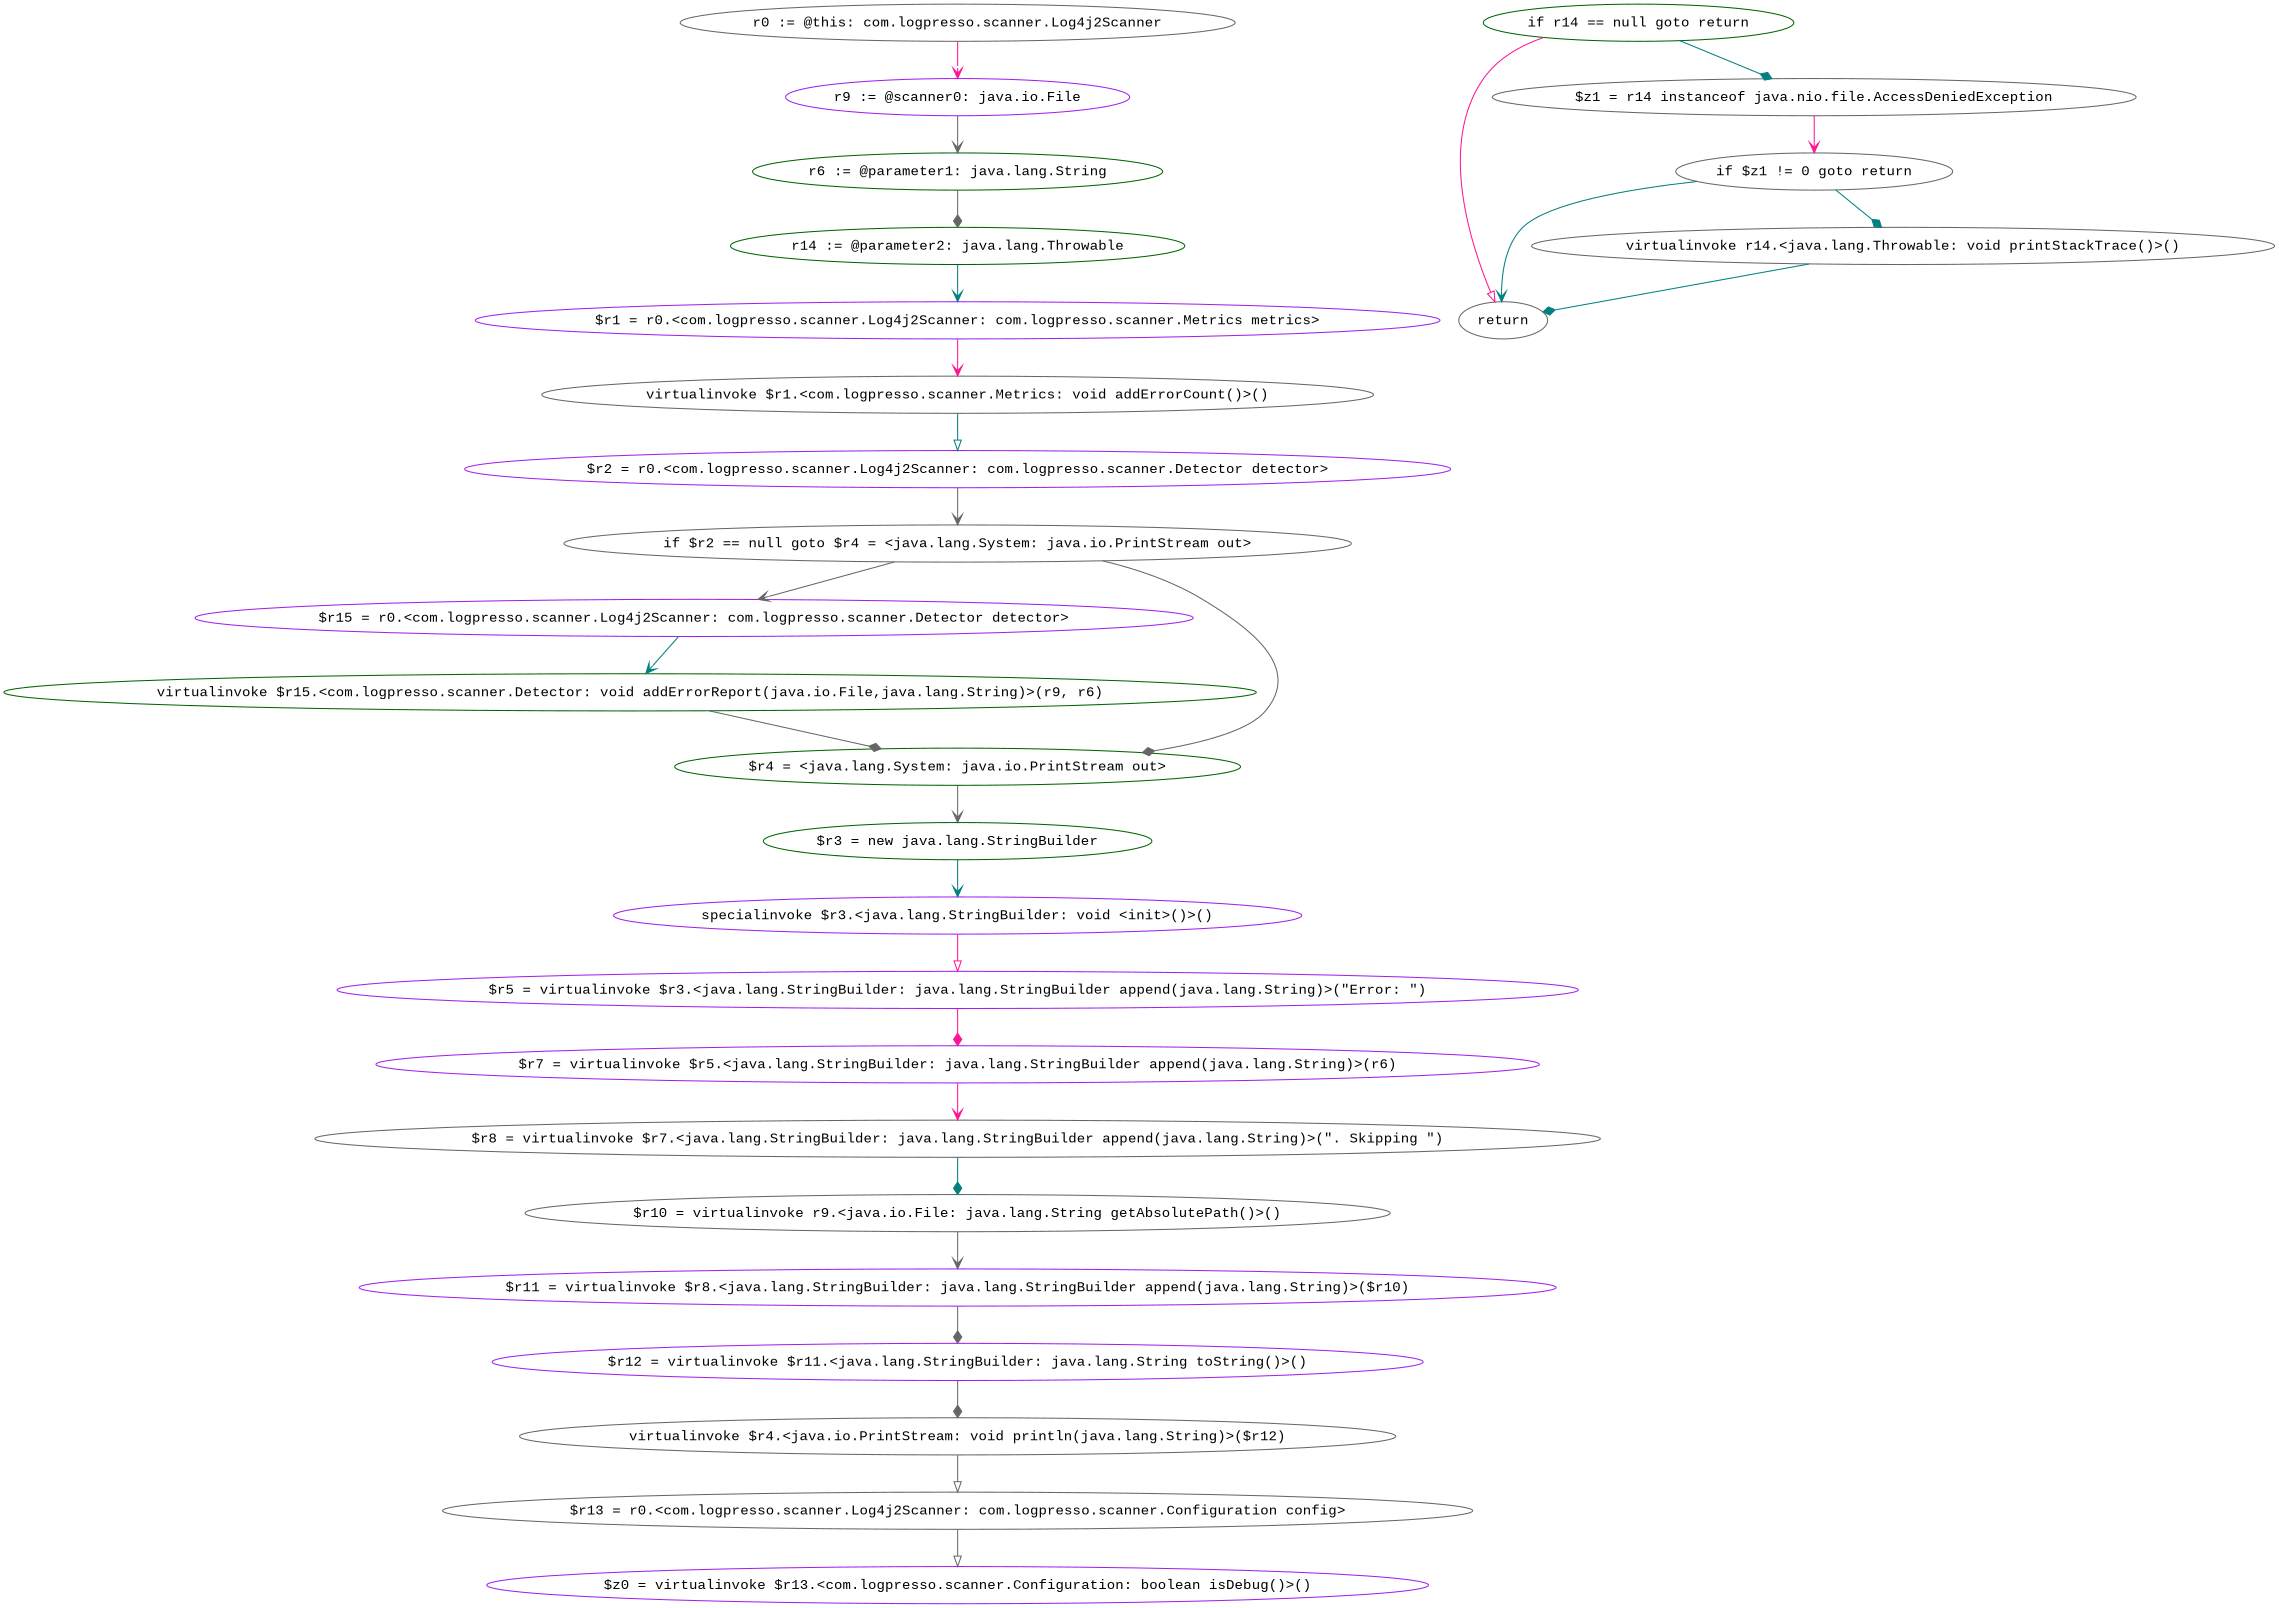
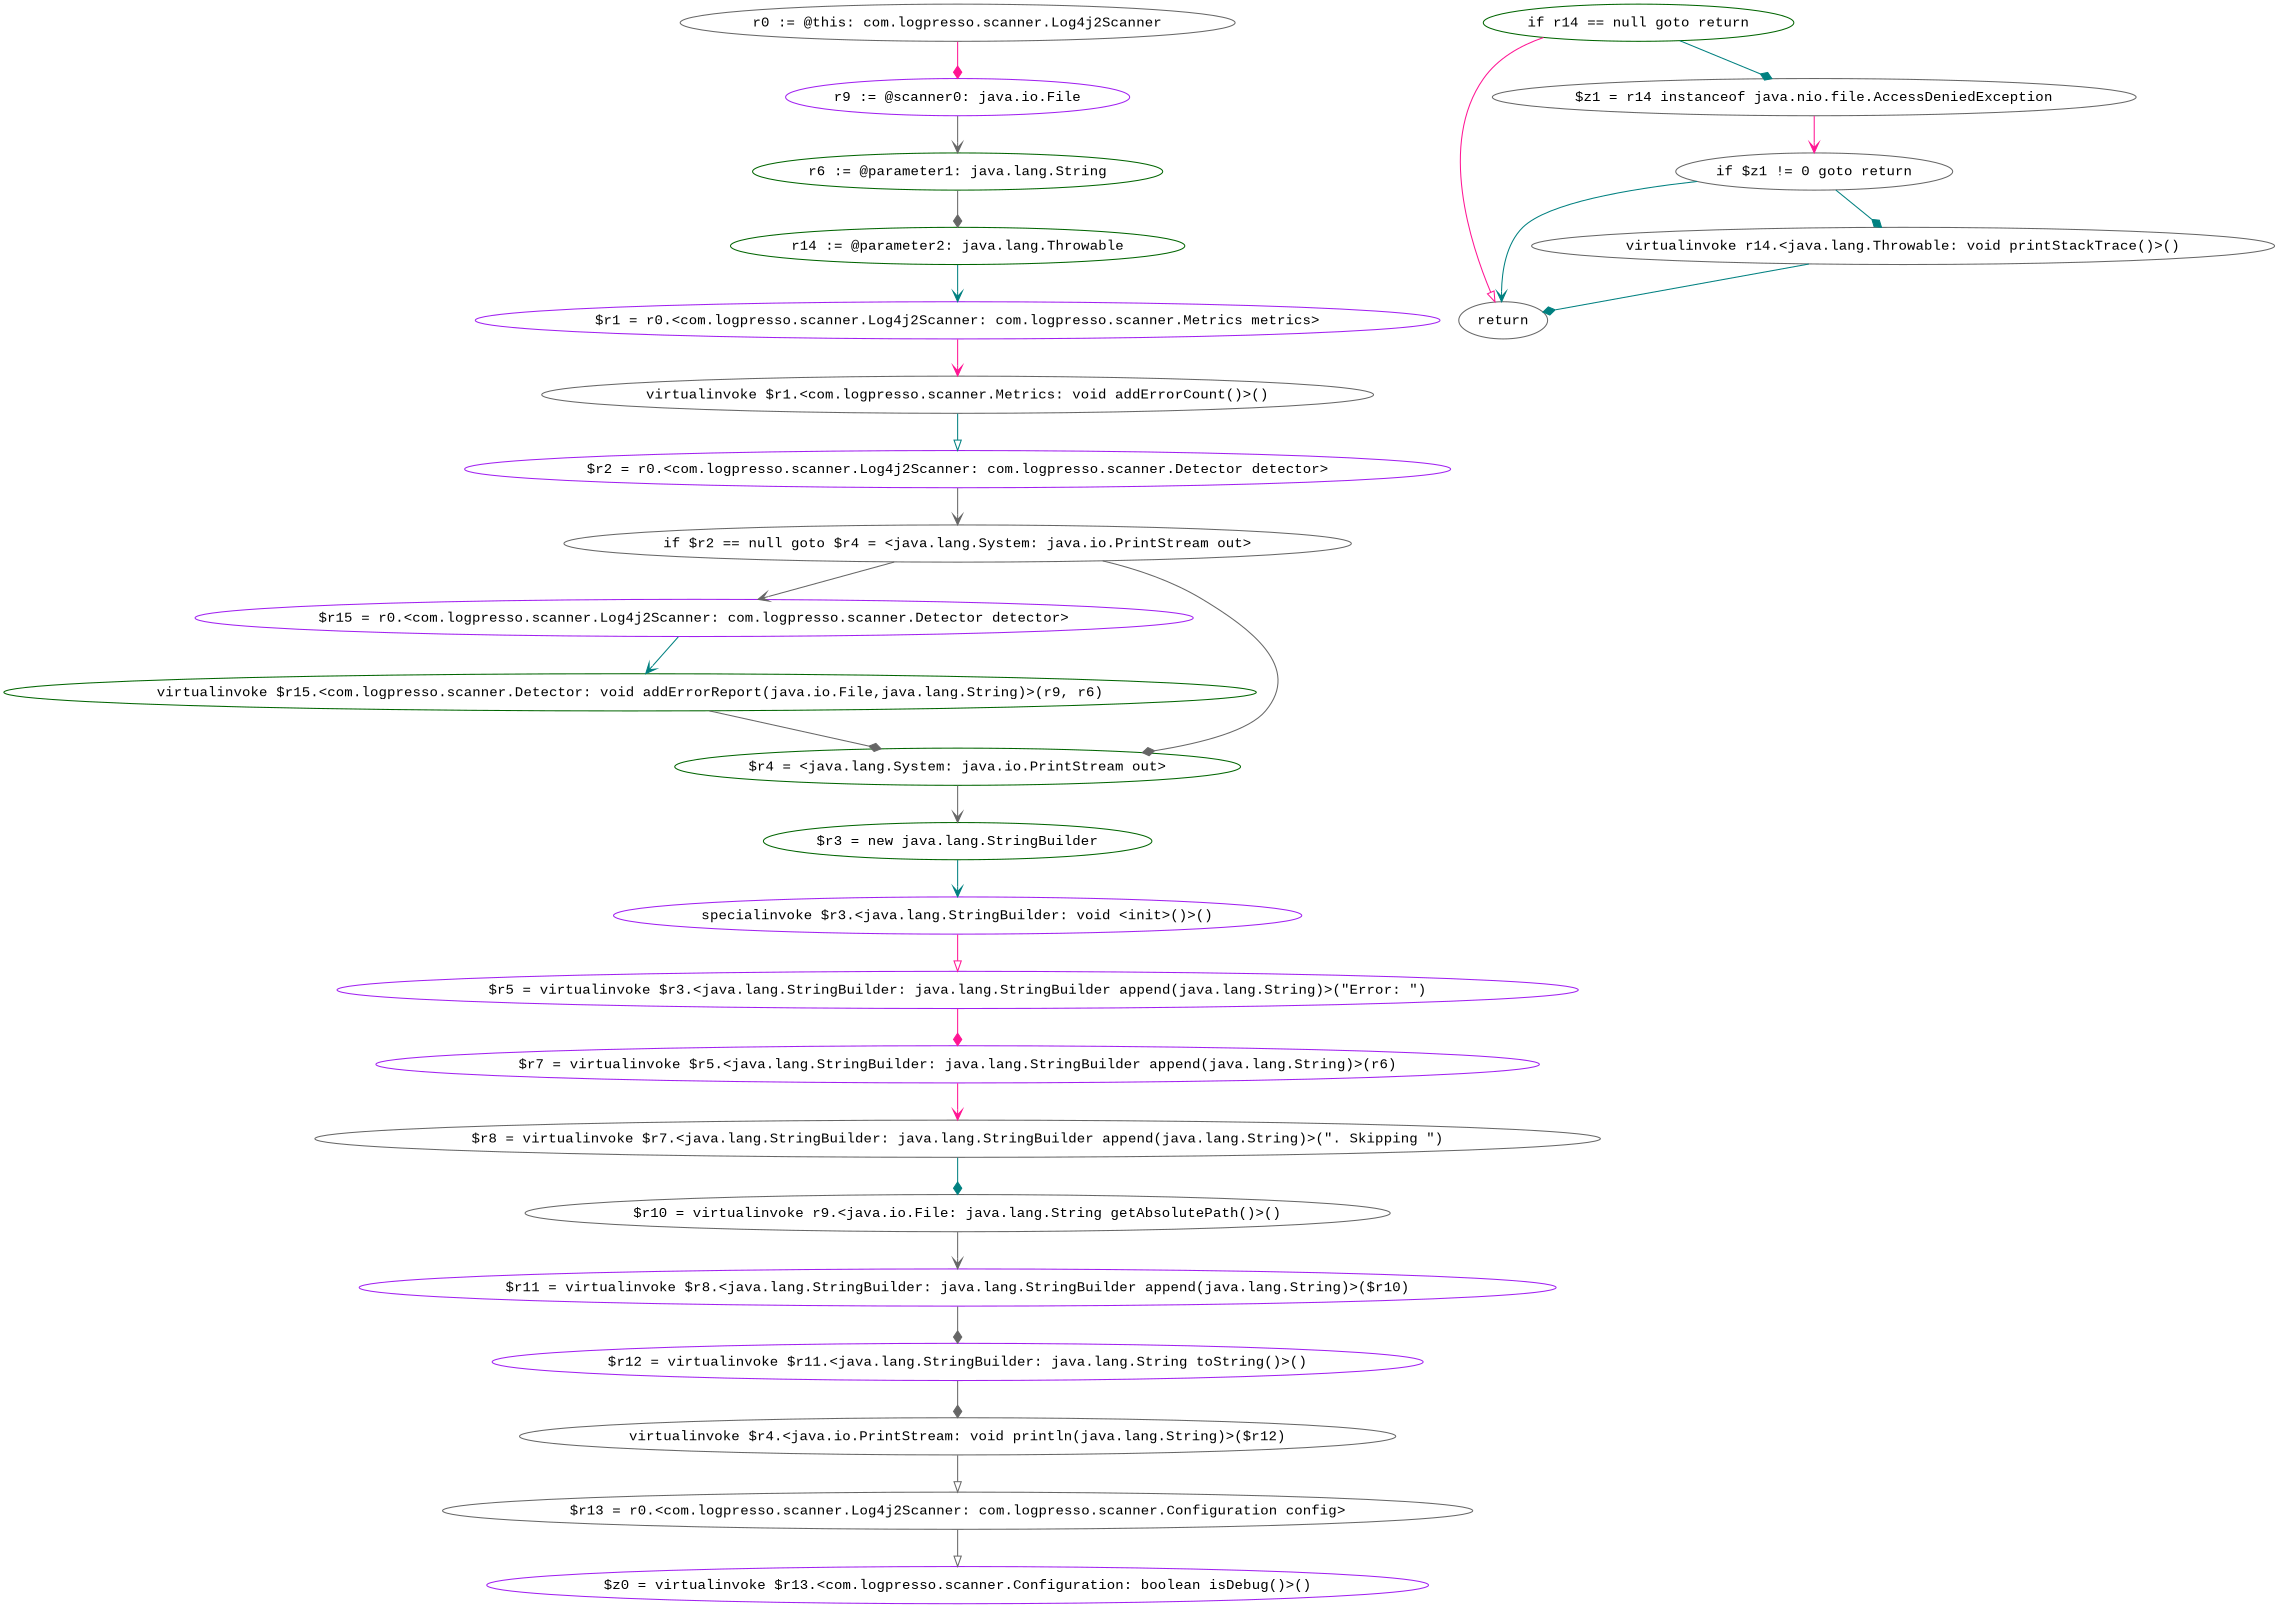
  digraph {
    fontname="Liberation Mono"
    node [color=gray40 fontname="Liberation Mono"]
    edge [arrowhead=vee color=gray40 fontname="Liberation Mono"]
    n1 [color=purple label="r9 := @scanner0: java.io.File"]
    "r0 := @this: com.logpresso.scanner.Log4j2Scanner"
    "r6 := @parameter1: java.lang.String" [color=darkgreen]
    "r14 := @parameter2: java.lang.Throwable" [color=darkgreen]
    "$r1 = r0.<com.logpresso.scanner.Log4j2Scanner: com.logpresso.scanner.Metrics metrics>" [color=purple]
    "virtualinvoke $r1.<com.logpresso.scanner.Metrics: void addErrorCount()>()"
    "$r2 = r0.<com.logpresso.scanner.Log4j2Scanner: com.logpresso.scanner.Detector detector>" [color=purple]
    "if $r2 == null goto $r4 = <java.lang.System: java.io.PrintStream out>"
    "$r15 = r0.<com.logpresso.scanner.Log4j2Scanner: com.logpresso.scanner.Detector detector>" [color=purple]
    "$r4 = <java.lang.System: java.io.PrintStream out>" [color=darkgreen]
    "virtualinvoke $r15.<com.logpresso.scanner.Detector: void addErrorReport(java.io.File,java.lang.String)>(r9, r6)" [color=darkgreen]
    "$r3 = new java.lang.StringBuilder" [color=darkgreen]
    "specialinvoke $r3.<java.lang.StringBuilder: void <init>()>()" [color=purple]
    "$r5 = virtualinvoke $r3.<java.lang.StringBuilder: java.lang.StringBuilder append(java.lang.String)>(\"Error: \")" [color=purple]
    "$r7 = virtualinvoke $r5.<java.lang.StringBuilder: java.lang.StringBuilder append(java.lang.String)>(r6)" [color=purple]
    "$r8 = virtualinvoke $r7.<java.lang.StringBuilder: java.lang.StringBuilder append(java.lang.String)>(\". Skipping \")"
    "$r10 = virtualinvoke r9.<java.io.File: java.lang.String getAbsolutePath()>()"
    "$r11 = virtualinvoke $r8.<java.lang.StringBuilder: java.lang.StringBuilder append(java.lang.String)>($r10)" [color=purple]
    "$r12 = virtualinvoke $r11.<java.lang.StringBuilder: java.lang.String toString()>()" [color=purple]
    "virtualinvoke $r4.<java.io.PrintStream: void println(java.lang.String)>($r12)"
    "$r13 = r0.<com.logpresso.scanner.Log4j2Scanner: com.logpresso.scanner.Configuration config>"
    "$z0 = virtualinvoke $r13.<com.logpresso.scanner.Configuration: boolean isDebug()>()" [color=purple]
    "if r14 == null goto return" [color=darkgreen]
    return
    "$z1 = r14 instanceof java.nio.file.AccessDeniedException"
    "if $z1 != 0 goto return"
    "virtualinvoke r14.<java.lang.Throwable: void printStackTrace()>()"
    n1 -> "r6 := @parameter1: java.lang.String"
-   "r0 := @this: com.logpresso.scanner.Log4j2Scanner" -> n1 [color=deeppink]
+   "r0 := @this: com.logpresso.scanner.Log4j2Scanner" -> n1 [arrowhead=diamond color=deeppink]
    "r6 := @parameter1: java.lang.String" -> "r14 := @parameter2: java.lang.Throwable" [arrowhead=diamond]
    "r14 := @parameter2: java.lang.Throwable" -> "$r1 = r0.<com.logpresso.scanner.Log4j2Scanner: com.logpresso.scanner.Metrics metrics>" [color=teal]
    "$r1 = r0.<com.logpresso.scanner.Log4j2Scanner: com.logpresso.scanner.Metrics metrics>" -> "virtualinvoke $r1.<com.logpresso.scanner.Metrics: void addErrorCount()>()" [color=deeppink]
    "virtualinvoke $r1.<com.logpresso.scanner.Metrics: void addErrorCount()>()" -> "$r2 = r0.<com.logpresso.scanner.Log4j2Scanner: com.logpresso.scanner.Detector detector>" [arrowhead=onormal color=teal]
    "$r2 = r0.<com.logpresso.scanner.Log4j2Scanner: com.logpresso.scanner.Detector detector>" -> "if $r2 == null goto $r4 = <java.lang.System: java.io.PrintStream out>"
    "if $r2 == null goto $r4 = <java.lang.System: java.io.PrintStream out>" -> "$r15 = r0.<com.logpresso.scanner.Log4j2Scanner: com.logpresso.scanner.Detector detector>"
    "if $r2 == null goto $r4 = <java.lang.System: java.io.PrintStream out>" -> "$r4 = <java.lang.System: java.io.PrintStream out>" [arrowhead=diamond]
    "$r15 = r0.<com.logpresso.scanner.Log4j2Scanner: com.logpresso.scanner.Detector detector>" -> "virtualinvoke $r15.<com.logpresso.scanner.Detector: void addErrorReport(java.io.File,java.lang.String)>(r9, r6)" [color=teal]
    "$r4 = <java.lang.System: java.io.PrintStream out>" -> "$r3 = new java.lang.StringBuilder"
    "virtualinvoke $r15.<com.logpresso.scanner.Detector: void addErrorReport(java.io.File,java.lang.String)>(r9, r6)" -> "$r4 = <java.lang.System: java.io.PrintStream out>" [arrowhead=diamond]
    "$r3 = new java.lang.StringBuilder" -> "specialinvoke $r3.<java.lang.StringBuilder: void <init>()>()" [color=teal]
    "specialinvoke $r3.<java.lang.StringBuilder: void <init>()>()" -> "$r5 = virtualinvoke $r3.<java.lang.StringBuilder: java.lang.StringBuilder append(java.lang.String)>(\"Error: \")" [arrowhead=onormal color=deeppink]
    "$r5 = virtualinvoke $r3.<java.lang.StringBuilder: java.lang.StringBuilder append(java.lang.String)>(\"Error: \")" -> "$r7 = virtualinvoke $r5.<java.lang.StringBuilder: java.lang.StringBuilder append(java.lang.String)>(r6)" [arrowhead=diamond color=deeppink]
    "$r7 = virtualinvoke $r5.<java.lang.StringBuilder: java.lang.StringBuilder append(java.lang.String)>(r6)" -> "$r8 = virtualinvoke $r7.<java.lang.StringBuilder: java.lang.StringBuilder append(java.lang.String)>(\". Skipping \")" [color=deeppink]
    "$r8 = virtualinvoke $r7.<java.lang.StringBuilder: java.lang.StringBuilder append(java.lang.String)>(\". Skipping \")" -> "$r10 = virtualinvoke r9.<java.io.File: java.lang.String getAbsolutePath()>()" [arrowhead=diamond color=teal]
    "$r10 = virtualinvoke r9.<java.io.File: java.lang.String getAbsolutePath()>()" -> "$r11 = virtualinvoke $r8.<java.lang.StringBuilder: java.lang.StringBuilder append(java.lang.String)>($r10)"
    "$r11 = virtualinvoke $r8.<java.lang.StringBuilder: java.lang.StringBuilder append(java.lang.String)>($r10)" -> "$r12 = virtualinvoke $r11.<java.lang.StringBuilder: java.lang.String toString()>()" [arrowhead=diamond]
    "$r12 = virtualinvoke $r11.<java.lang.StringBuilder: java.lang.String toString()>()" -> "virtualinvoke $r4.<java.io.PrintStream: void println(java.lang.String)>($r12)" [arrowhead=diamond]
    "virtualinvoke $r4.<java.io.PrintStream: void println(java.lang.String)>($r12)" -> "$r13 = r0.<com.logpresso.scanner.Log4j2Scanner: com.logpresso.scanner.Configuration config>" [arrowhead=onormal]
    "$r13 = r0.<com.logpresso.scanner.Log4j2Scanner: com.logpresso.scanner.Configuration config>" -> "$z0 = virtualinvoke $r13.<com.logpresso.scanner.Configuration: boolean isDebug()>()" [arrowhead=onormal]
    "if r14 == null goto return" -> return [arrowhead=onormal color=deeppink]
    "if r14 == null goto return" -> "$z1 = r14 instanceof java.nio.file.AccessDeniedException" [arrowhead=diamond color=teal]
    "$z1 = r14 instanceof java.nio.file.AccessDeniedException" -> "if $z1 != 0 goto return" [color=deeppink]
    "if $z1 != 0 goto return" -> return [color=teal]
    "if $z1 != 0 goto return" -> "virtualinvoke r14.<java.lang.Throwable: void printStackTrace()>()" [arrowhead=diamond color=teal]
    "virtualinvoke r14.<java.lang.Throwable: void printStackTrace()>()" -> return [arrowhead=diamond color=teal]
  }
